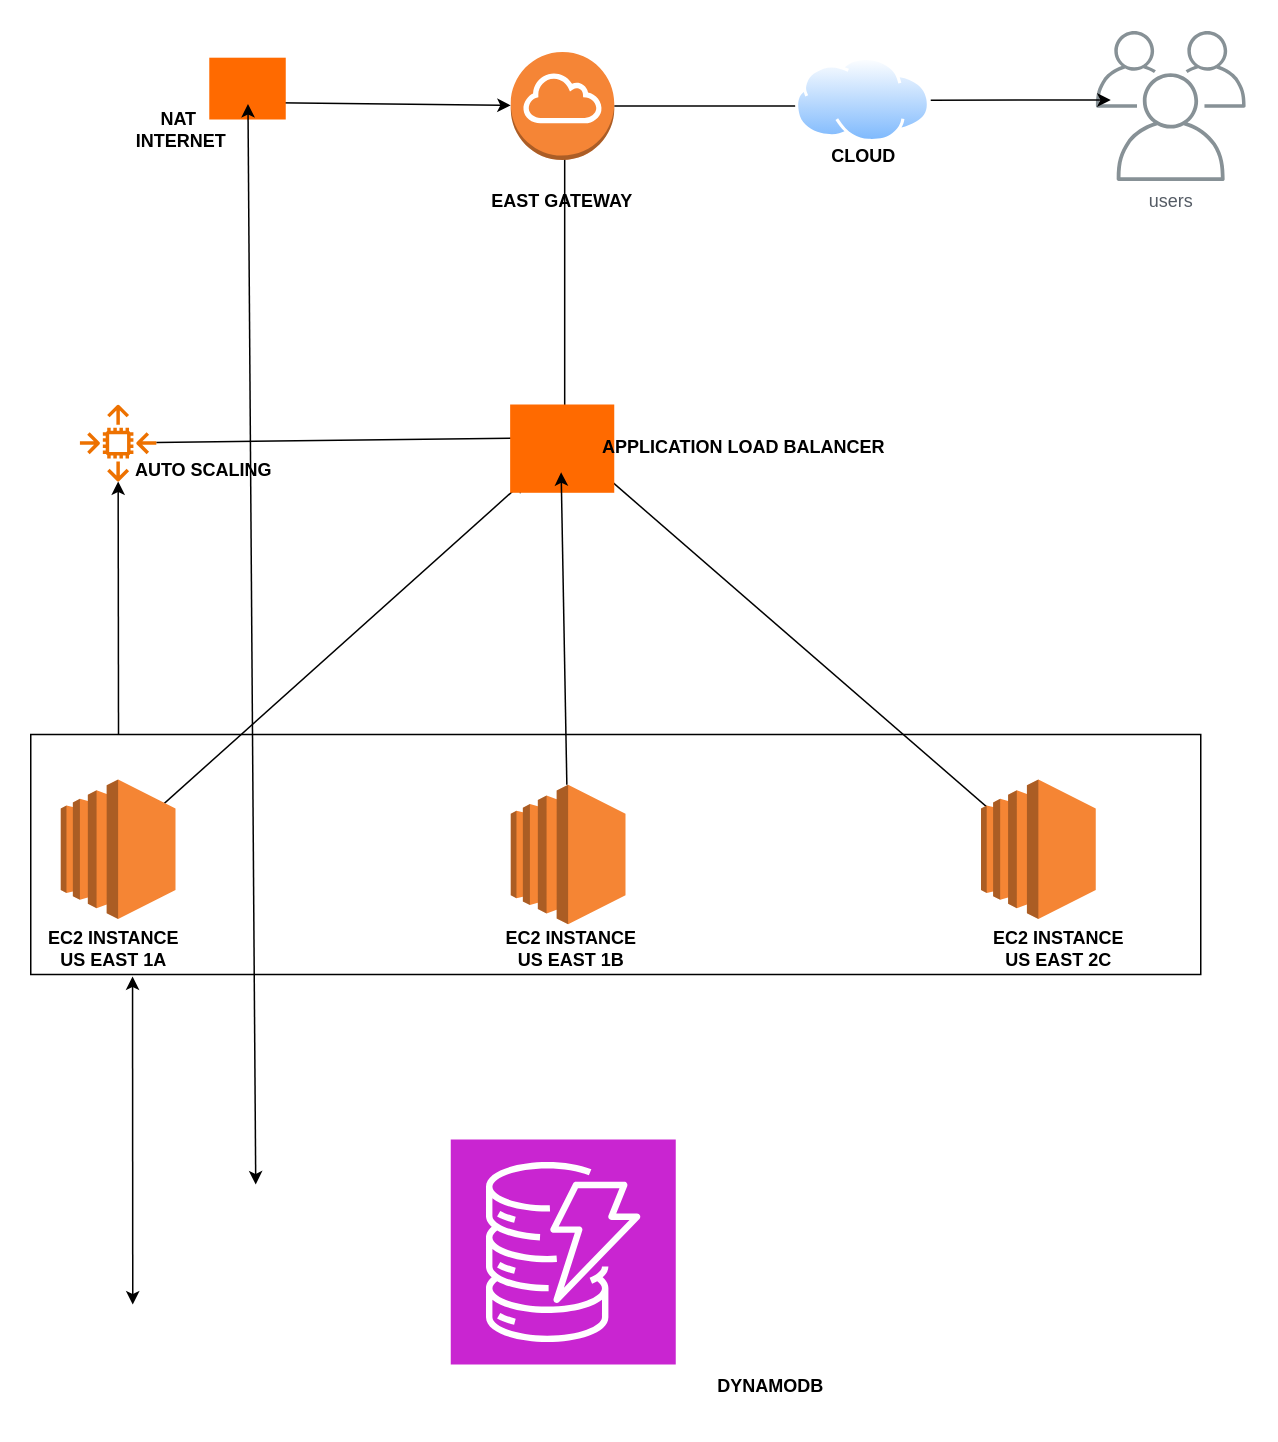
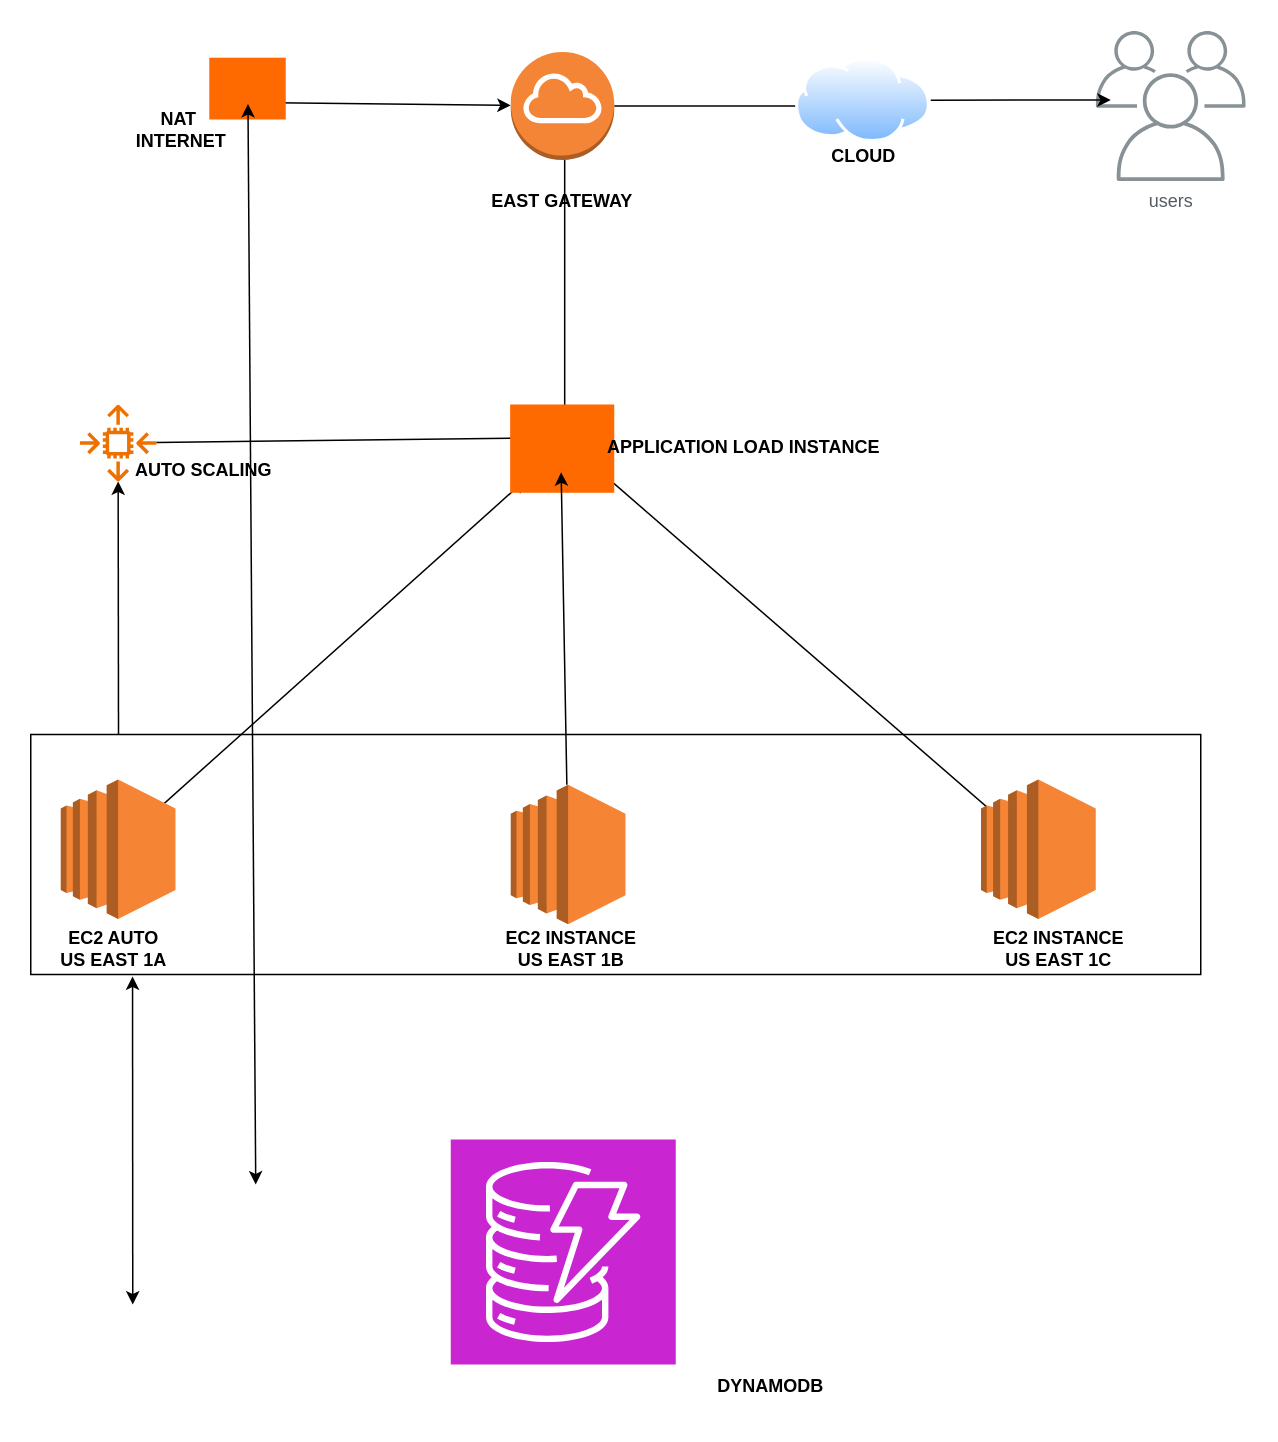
  <mxCell id="0" />
  <mxCell id="1" parent="0" />
  <mxCell id="2" value="" style="endArrow=classic;html=1;rounded=0;exitX=0.075;exitY=0.008;exitDx=0;exitDy=0;exitPerimeter=0;" edge="1" parent="1" source="4" target="14"><mxGeometry width="50" height="50" relative="1" as="geometry"><mxPoint x="410" y="409" as="sourcePoint" /><mxPoint x="460" y="359" as="targetPoint" /></mxGeometry></mxCell>
  <mxCell id="3" value="" style="endArrow=classic;html=1;rounded=0;entryX=0.524;entryY=0.374;entryDx=0;entryDy=0;entryPerimeter=0;" edge="1" parent="1" source="14" target="18"><mxGeometry width="50" height="50" relative="1" as="geometry"><mxPoint x="410" y="309" as="sourcePoint" /><mxPoint x="460" y="259" as="targetPoint" /></mxGeometry></mxCell>
  <mxCell id="4" value="" style="rounded=0;whiteSpace=wrap;html=1;" vertex="1" parent="1"><mxGeometry x="20" y="489" width="780" height="160" as="geometry" /></mxCell>
  <mxCell id="5" value="" style="endArrow=classic;html=1;rounded=0;entryX=0.847;entryY=0.741;entryDx=0;entryDy=0;entryPerimeter=0;exitX=0.784;exitY=0.72;exitDx=0;exitDy=0;exitPerimeter=0;" edge="1" parent="1" source="21" target="18"><mxGeometry width="50" height="50" relative="1" as="geometry"><mxPoint x="410" y="499" as="sourcePoint" /><mxPoint x="460" y="449" as="targetPoint" /></mxGeometry></mxCell>
  <mxCell id="6" value="" style="endArrow=classic;html=1;rounded=0;exitX=0.524;exitY=0.442;exitDx=0;exitDy=0;exitPerimeter=0;entryX=0.521;entryY=0.486;entryDx=0;entryDy=0;entryPerimeter=0;" edge="1" parent="1" source="18" target="11"><mxGeometry width="50" height="50" relative="1" as="geometry"><mxPoint x="410" y="299" as="sourcePoint" /><mxPoint x="460" y="249" as="targetPoint" /></mxGeometry></mxCell>
  <mxCell id="7" value="" style="endArrow=classic;html=1;rounded=0;exitX=0.861;exitY=0.728;exitDx=0;exitDy=0;exitPerimeter=0;" edge="1" parent="1" source="12" target="11"><mxGeometry width="50" height="50" relative="1" as="geometry"><mxPoint x="410" y="299" as="sourcePoint" /><mxPoint x="460" y="249" as="targetPoint" /></mxGeometry></mxCell>
  <mxCell id="8" value="" style="endArrow=classic;html=1;rounded=0;" edge="1" parent="1" source="11"><mxGeometry width="50" height="50" relative="1" as="geometry"><mxPoint x="410" y="299" as="sourcePoint" /><mxPoint x="540" y="70" as="targetPoint" /></mxGeometry></mxCell>
  <mxCell id="9" value="users" style="sketch=0;outlineConnect=0;gradientColor=none;fontColor=#545B64;strokeColor=none;fillColor=#879196;dashed=0;verticalLabelPosition=bottom;verticalAlign=top;align=center;html=1;fontSize=12;fontStyle=0;aspect=fixed;shape=mxgraph.aws4.illustration_users;pointerEvents=1" vertex="1" parent="1"><mxGeometry x="730" y="20" width="100" height="100" as="geometry" /></mxCell>
  <mxCell id="10" value="" style="image;aspect=fixed;perimeter=ellipsePerimeter;html=1;align=center;shadow=0;dashed=0;spacingTop=3;image=img/lib/active_directory/internet_cloud.svg;" vertex="1" parent="1"><mxGeometry x="530" y="37.8" width="90" height="56.7" as="geometry" /></mxCell>
  <mxCell id="11" value="" style="outlineConnect=0;dashed=0;verticalLabelPosition=bottom;verticalAlign=top;align=center;html=1;shape=mxgraph.aws3.internet_gateway;fillColor=#F58536;gradientColor=none;" vertex="1" parent="1"><mxGeometry x="340" y="34" width="69" height="72" as="geometry" /></mxCell>
  <mxCell id="12" value="" style="points=[];aspect=fixed;html=1;align=center;shadow=0;dashed=0;fillColor=#FF6A00;strokeColor=none;shape=mxgraph.alibaba_cloud.nat_gateway;" vertex="1" parent="1"><mxGeometry x="139.02" y="37.8" width="50.98" height="41.2" as="geometry" /></mxCell>
  <mxCell id="13" value="" style="sketch=0;points=[[0,0,0],[0.25,0,0],[0.5,0,0],[0.75,0,0],[1,0,0],[0,1,0],[0.25,1,0],[0.5,1,0],[0.75,1,0],[1,1,0],[0,0.25,0],[0,0.5,0],[0,0.75,0],[1,0.25,0],[1,0.5,0],[1,0.75,0]];outlineConnect=0;fontColor=#232F3E;fillColor=#C925D1;strokeColor=#ffffff;dashed=0;verticalLabelPosition=bottom;verticalAlign=top;align=center;html=1;fontSize=12;fontStyle=0;aspect=fixed;shape=mxgraph.aws4.resourceIcon;resIcon=mxgraph.aws4.dynamodb;" vertex="1" parent="1"><mxGeometry x="300" y="759" width="150" height="150" as="geometry" /></mxCell>
  <mxCell id="14" value="" style="sketch=0;outlineConnect=0;fontColor=#232F3E;gradientColor=none;fillColor=#ED7100;strokeColor=none;dashed=0;verticalLabelPosition=bottom;verticalAlign=top;align=center;html=1;fontSize=12;fontStyle=0;aspect=fixed;pointerEvents=1;shape=mxgraph.aws4.auto_scaling2;" vertex="1" parent="1"><mxGeometry x="52.58" y="269" width="51.34" height="51.34" as="geometry" /></mxCell>
  <mxCell id="15" value="" style="endArrow=classic;html=1;rounded=0;" edge="1" parent="1" source="10"><mxGeometry width="50" height="50" relative="1" as="geometry"><mxPoint x="410" y="499" as="sourcePoint" /><mxPoint x="740" y="66" as="targetPoint" /></mxGeometry></mxCell>
  <mxCell id="16" value="" style="endArrow=classic;html=1;rounded=0;exitX=0.387;exitY=0.551;exitDx=0;exitDy=0;exitPerimeter=0;" edge="1" parent="1" source="17"><mxGeometry width="50" height="50" relative="1" as="geometry"><mxPoint x="410" y="399" as="sourcePoint" /><mxPoint x="350" y="319" as="targetPoint" /></mxGeometry></mxCell>
  <mxCell id="17" value="" style="outlineConnect=0;dashed=0;verticalLabelPosition=bottom;verticalAlign=top;align=center;html=1;shape=mxgraph.aws3.ec2;fillColor=#F58534;gradientColor=none;" vertex="1" parent="1"><mxGeometry x="40" y="519" width="76.5" height="93" as="geometry" /></mxCell>
  <mxCell id="18" value="" style="points=[];aspect=fixed;html=1;align=center;shadow=0;dashed=0;fillColor=#FF6A00;strokeColor=none;shape=mxgraph.alibaba_cloud.alb_application_load_balancer_01;" vertex="1" parent="1"><mxGeometry x="339.6" y="269" width="69.4" height="58.86" as="geometry" /></mxCell>
  <mxCell id="19" value="" style="outlineConnect=0;dashed=0;verticalLabelPosition=bottom;verticalAlign=top;align=center;html=1;shape=mxgraph.aws3.ec2;fillColor=#F58534;gradientColor=none;" vertex="1" parent="1"><mxGeometry x="340" y="522.5" width="76.5" height="93" as="geometry" /></mxCell>
  <mxCell id="20" value="" style="endArrow=classic;html=1;rounded=0;entryX=0.49;entryY=0.768;entryDx=0;entryDy=0;entryPerimeter=0;" edge="1" parent="1" source="19" target="18"><mxGeometry width="50" height="50" relative="1" as="geometry"><mxPoint x="410" y="499" as="sourcePoint" /><mxPoint x="460" y="449" as="targetPoint" /></mxGeometry></mxCell>
  <mxCell id="21" value="" style="outlineConnect=0;dashed=0;verticalLabelPosition=bottom;verticalAlign=top;align=center;html=1;shape=mxgraph.aws3.ec2;fillColor=#F58534;gradientColor=none;" vertex="1" parent="1"><mxGeometry x="653.5" y="519" width="76.5" height="93" as="geometry" /></mxCell>
  <mxCell id="22" value="" style="endArrow=classic;startArrow=classic;html=1;rounded=0;entryX=0.087;entryY=1.008;entryDx=0;entryDy=0;entryPerimeter=0;" edge="1" parent="1" target="4"><mxGeometry width="50" height="50" relative="1" as="geometry"><mxPoint x="88" y="869" as="sourcePoint" /><mxPoint x="460" y="659" as="targetPoint" /></mxGeometry></mxCell>
  <mxCell id="23" value="&lt;b&gt;NAT&amp;nbsp;&lt;/b&gt;&lt;div&gt;&lt;b&gt;INTERNET&lt;/b&gt;&lt;/div&gt;" style="text;html=1;align=center;verticalAlign=middle;resizable=0;points=[];autosize=1;strokeColor=none;fillColor=none;" vertex="1" parent="1"><mxGeometry x="80" y="66" width="80" height="40" as="geometry" /></mxCell>
  <mxCell id="24" value="&lt;b&gt;EAST GATEWAY&lt;/b&gt;" style="text;html=1;align=center;verticalAlign=middle;resizable=0;points=[];autosize=1;strokeColor=none;fillColor=none;" vertex="1" parent="1"><mxGeometry x="299.3" y="119" width="150" height="30" as="geometry" /></mxCell>
  <mxCell id="25" value="&lt;b&gt;CLOUD&lt;/b&gt;" style="text;html=1;align=center;verticalAlign=middle;resizable=0;points=[];autosize=1;strokeColor=none;fillColor=none;" vertex="1" parent="1"><mxGeometry x="540" y="89" width="70" height="30" as="geometry" /></mxCell>
- <mxCell id="26" value="&lt;b&gt;APPLICATION LOAD BALANCER&lt;/b&gt;" style="text;html=1;align=center;verticalAlign=middle;resizable=0;points=[];autosize=1;strokeColor=none;fillColor=none;" vertex="1" parent="1"><mxGeometry x="390" y="283.43" width="210" height="30" as="geometry" /></mxCell>
+ <mxCell id="26" value="&lt;b&gt;APPLICATION LOAD INSTANCE&lt;/b&gt;" style="text;html=1;align=center;verticalAlign=middle;resizable=0;points=[];autosize=1;strokeColor=none;fillColor=none;" vertex="1" parent="1"><mxGeometry x="390" y="283.43" width="210" height="30" as="geometry" /></mxCell>
  <mxCell id="27" value="&lt;b&gt;AUTO SCALING&lt;/b&gt;" style="text;html=1;align=center;verticalAlign=middle;resizable=0;points=[];autosize=1;strokeColor=none;fillColor=none;" vertex="1" parent="1"><mxGeometry x="80" y="297.86" width="110" height="30" as="geometry" /></mxCell>
- <mxCell id="28" value="&lt;b&gt;EC2 INSTANCE&lt;/b&gt;&lt;div&gt;&lt;b&gt;US EAST 1A&lt;/b&gt;&lt;/div&gt;" style="text;html=1;align=center;verticalAlign=middle;resizable=0;points=[];autosize=1;strokeColor=none;fillColor=none;" vertex="1" parent="1"><mxGeometry x="20" y="612" width="110" height="40" as="geometry" /></mxCell>
+ <mxCell id="28" value="&lt;b&gt;EC2 AUTO&lt;/b&gt;&lt;div&gt;&lt;b&gt;US EAST 1A&lt;/b&gt;&lt;/div&gt;" style="text;html=1;align=center;verticalAlign=middle;resizable=0;points=[];autosize=1;strokeColor=none;fillColor=none;" vertex="1" parent="1"><mxGeometry x="20" y="612" width="110" height="40" as="geometry" /></mxCell>
  <mxCell id="29" value="&lt;b&gt;EC2 INSTANCE&lt;/b&gt;&lt;div&gt;&lt;b&gt;US EAST 1B&lt;/b&gt;&lt;/div&gt;" style="text;html=1;align=center;verticalAlign=middle;resizable=0;points=[];autosize=1;strokeColor=none;fillColor=none;" vertex="1" parent="1"><mxGeometry x="325" y="612" width="110" height="40" as="geometry" /></mxCell>
- <mxCell id="30" value="&lt;b&gt;EC2 INSTANCE&lt;/b&gt;&lt;div&gt;&lt;b&gt;US EAST 2C&lt;/b&gt;&lt;/div&gt;" style="text;html=1;align=center;verticalAlign=middle;resizable=0;points=[];autosize=1;strokeColor=none;fillColor=none;" vertex="1" parent="1"><mxGeometry x="650" y="612" width="110" height="40" as="geometry" /></mxCell>
+ <mxCell id="30" value="&lt;b&gt;EC2 INSTANCE&lt;/b&gt;&lt;div&gt;&lt;b&gt;US EAST 1C&lt;/b&gt;&lt;/div&gt;" style="text;html=1;align=center;verticalAlign=middle;resizable=0;points=[];autosize=1;strokeColor=none;fillColor=none;" vertex="1" parent="1"><mxGeometry x="650" y="612" width="110" height="40" as="geometry" /></mxCell>
  <mxCell id="31" value="&lt;b&gt;DYNAMODB&lt;/b&gt;" style="text;html=1;align=center;verticalAlign=middle;resizable=0;points=[];autosize=1;strokeColor=none;fillColor=none;" vertex="1" parent="1"><mxGeometry x="468.25" y="909" width="90" height="30" as="geometry" /></mxCell>
  <mxCell id="32" value="" style="endArrow=classic;startArrow=classic;html=1;rounded=0;entryX=0.506;entryY=0.748;entryDx=0;entryDy=0;entryPerimeter=0;" edge="1" parent="1" target="12"><mxGeometry width="50" height="50" relative="1" as="geometry"><mxPoint x="170" y="789" as="sourcePoint" /><mxPoint x="460" y="189" as="targetPoint" /></mxGeometry></mxCell>
